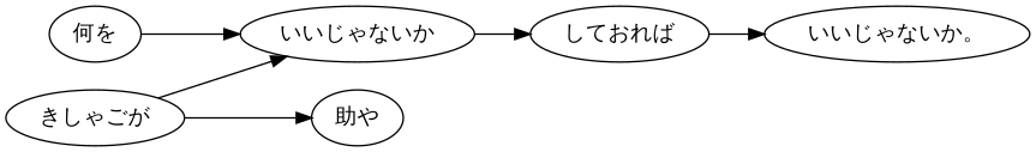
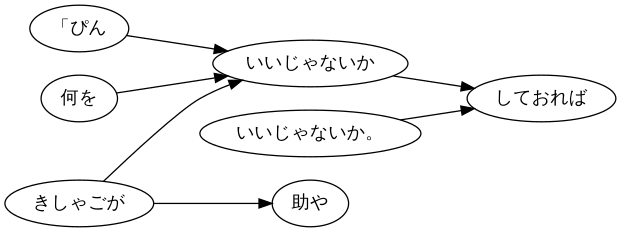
  digraph {
    fontname="Fira Sans"
    rankdir=LR
    node [fontname="Fira Sans"]
    edge [fontname="Fira Sans"]
+   n1 [label="「ぴん"]
    n2 [label="いいじゃないか"]
    n3 [label="しておれば"]
    n4 [label="助や"]
    n5 [label="きしゃごが"]
    n6 [label="何を"]
    n7 [label="いいじゃないか。"]
+   n1 -> n2
    n2 -> n3
-   n3 -> n7
+   n7 -> n3
    n5 -> n2
    n5 -> n4
    n6 -> n2
  }
